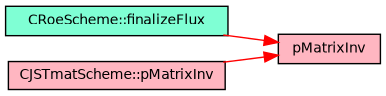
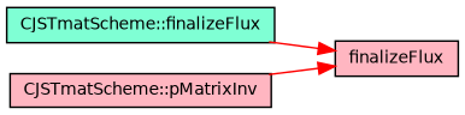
  digraph {
    rankdir=RL
    node [color=black fillcolor=lightpink fontname=Helvetica fontsize=10 shape=record style=filled]
    edge [color=red dir=back fontname=Helvetica fontsize=10 labelfontname=Helvetica labelfontsize=10 style=solid]
-   n1 [fontcolor=black height=0.2 label=pMatrixInv width=0.4]
-   n2 [fillcolor=aquamarine height=0.2 label="CRoeScheme::finalizeFlux" width=0.4]
+   n1 [fontcolor=black height=0.2 label=finalizeFlux width=0.4]
+   n2 [fillcolor=aquamarine height=0.2 label="CJSTmatScheme::finalizeFlux" width=0.4]
    n3 [height=0.2 label="CJSTmatScheme::pMatrixInv" width=0.4]
    n1 -> n2
    n1 -> n3
  }
